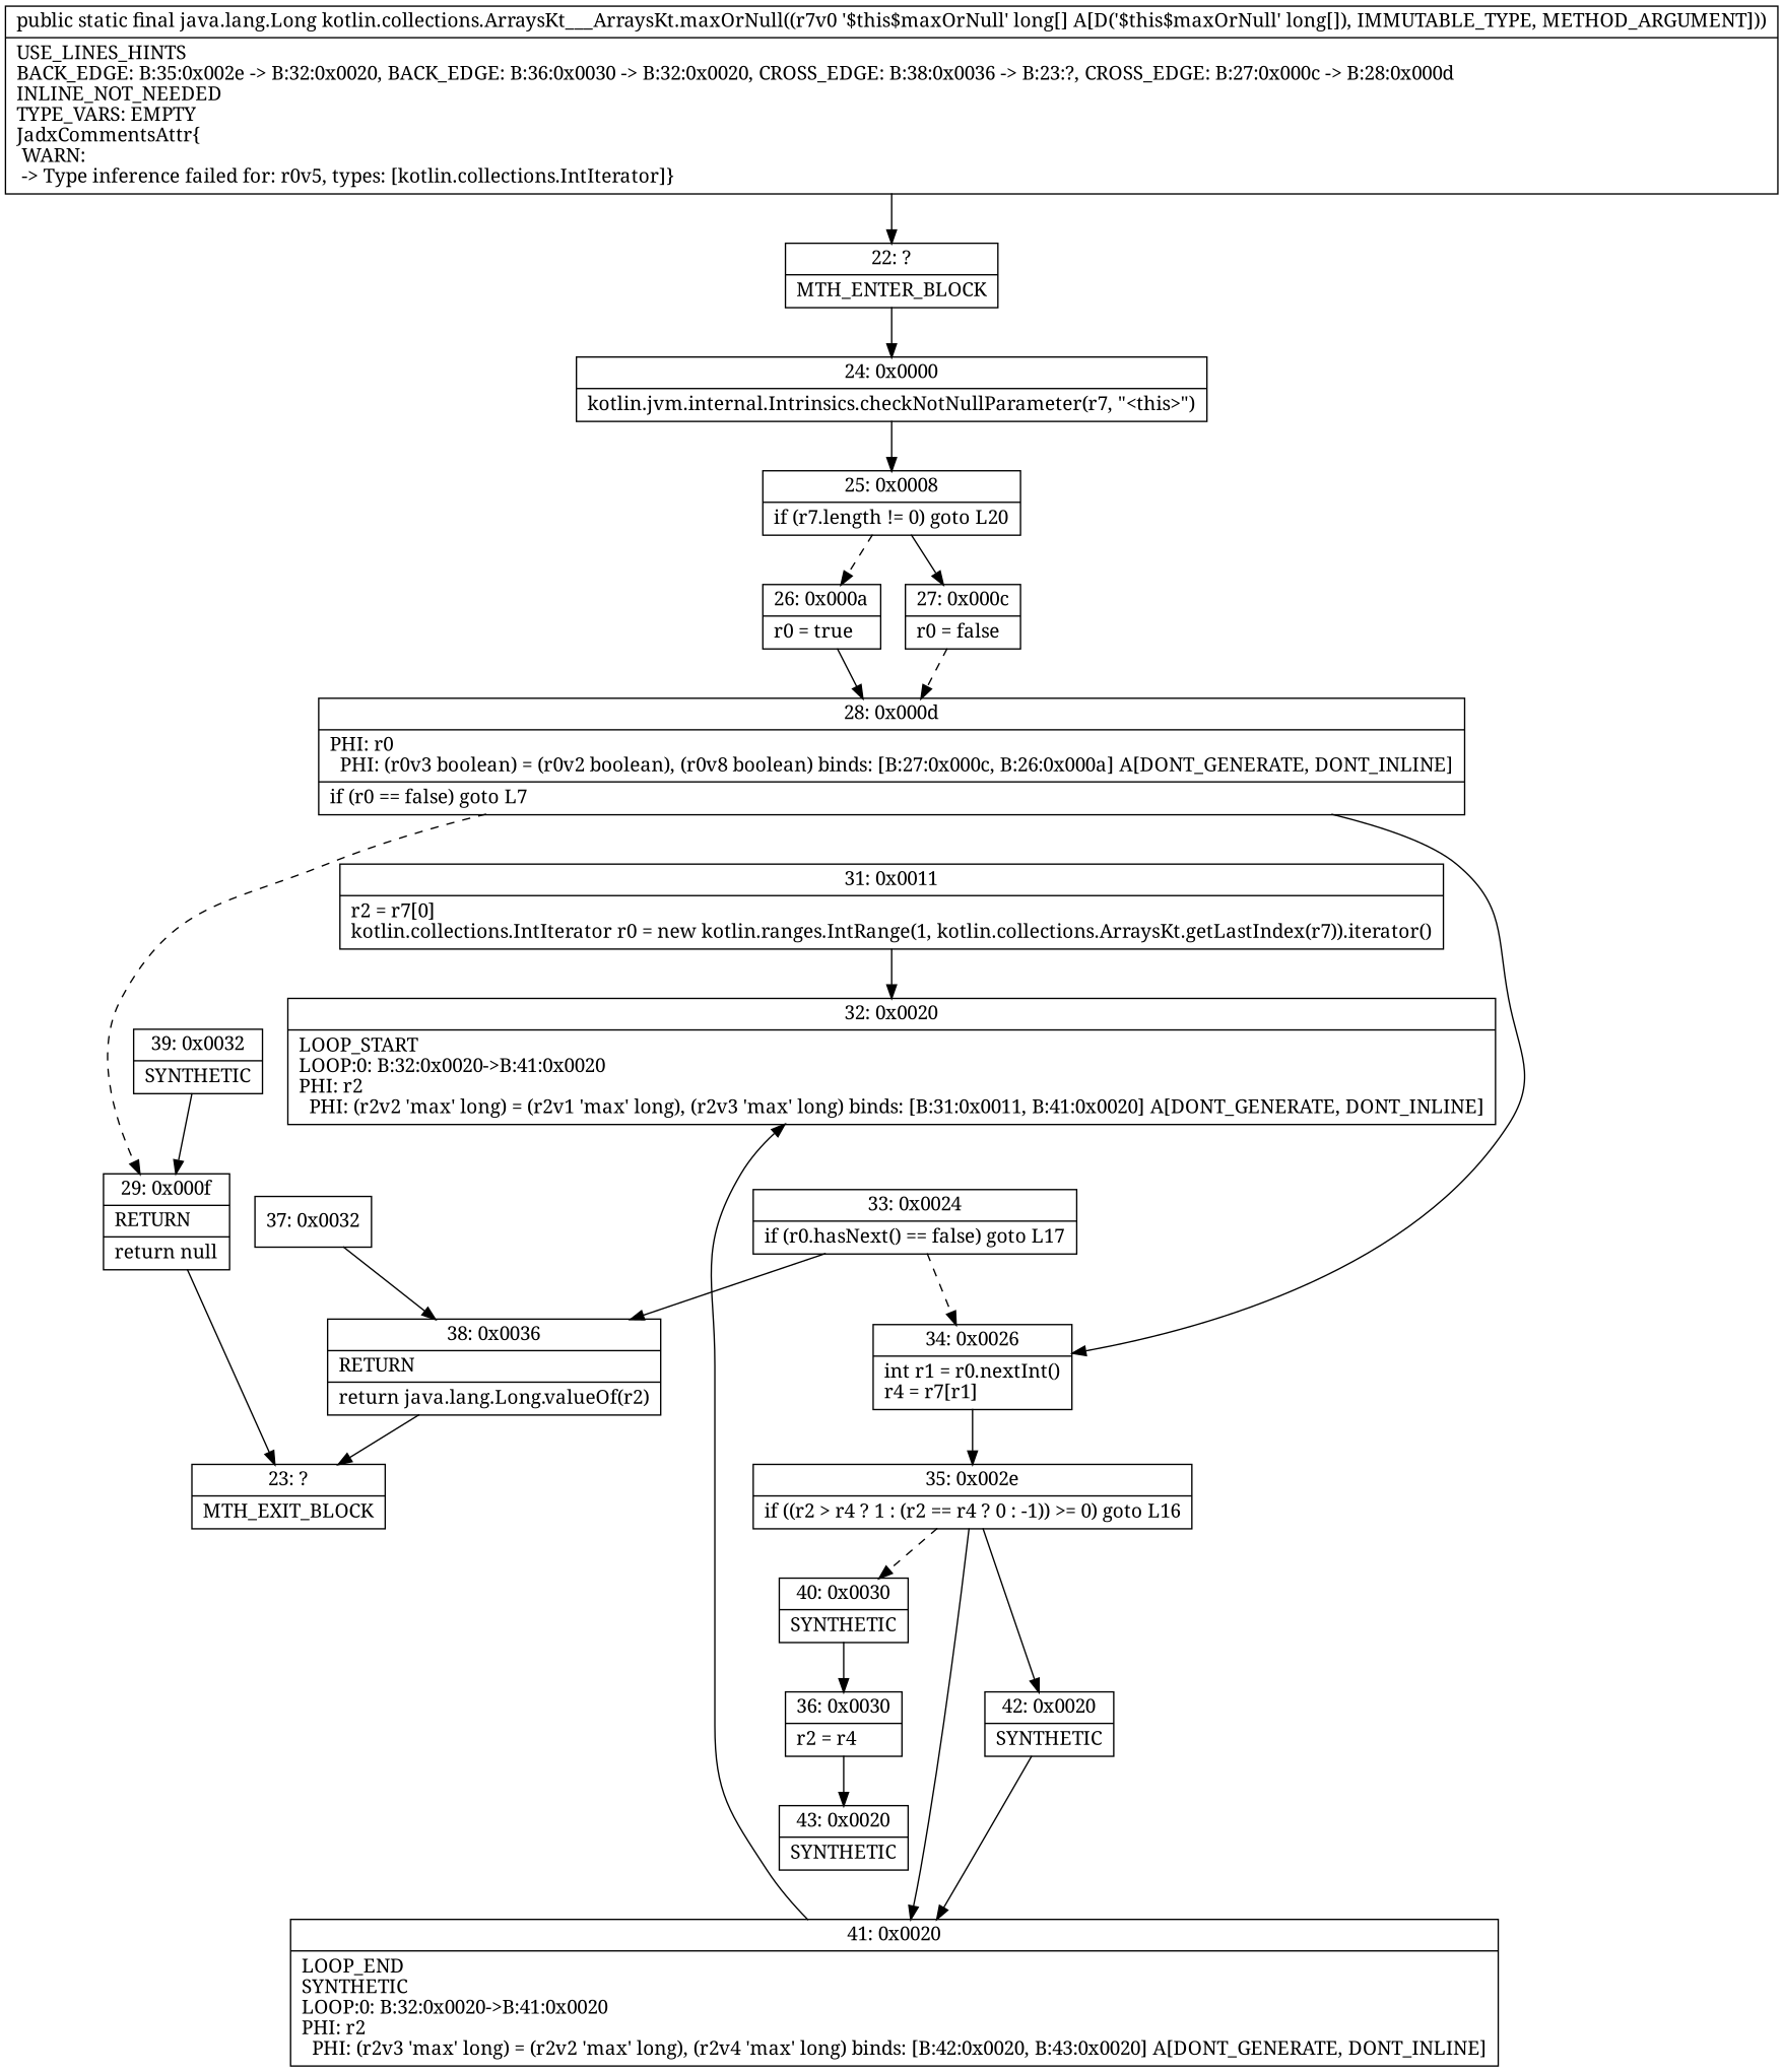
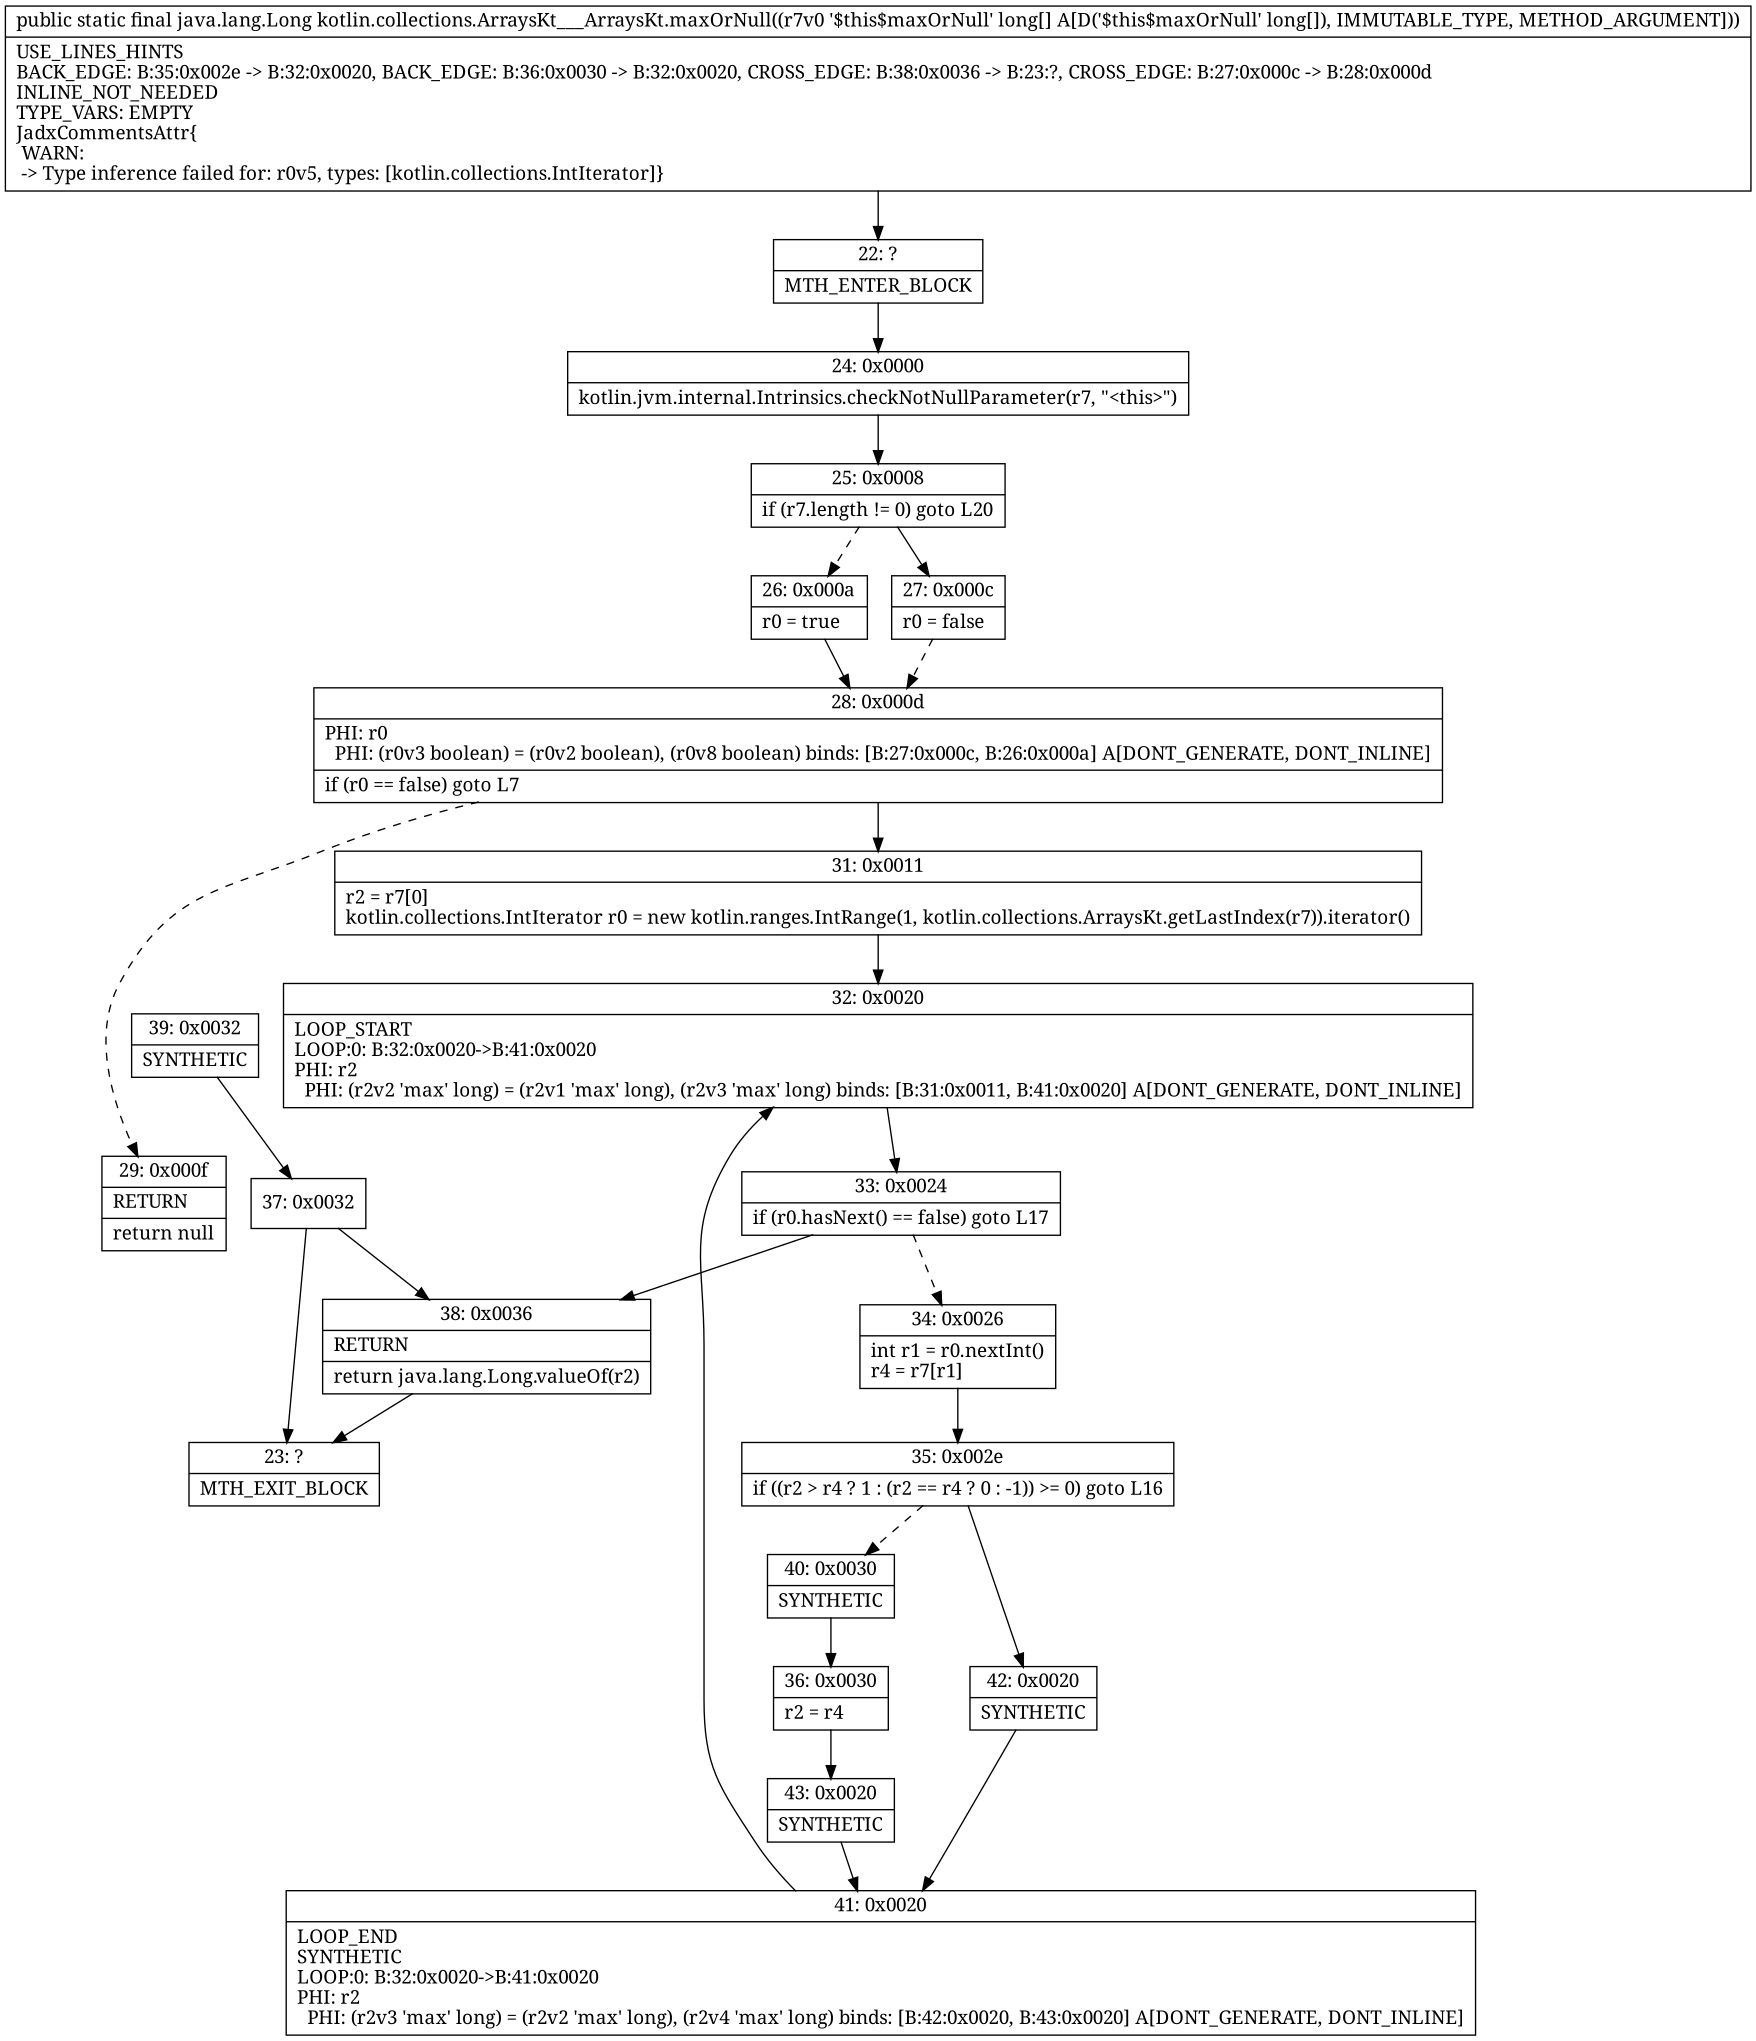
  digraph {
    fontname="Noto Serif"
    node [fontname="Noto Serif" shape=record]
    edge [fontname="Noto Serif"]
    n1 [label="{22\:\ ?|MTH_ENTER_BLOCK\l}"]
    n2 [label="{24\:\ 0x0000|kotlin.jvm.internal.Intrinsics.checkNotNullParameter(r7, \"\<this\>\")\l}"]
    n3 [label="{25\:\ 0x0008|if (r7.length != 0) goto L20\l}"]
    n4 [label="{26\:\ 0x000a|r0 = true\l}"]
    n5 [label="{27\:\ 0x000c|r0 = false\l}"]
    n6 [label="{28\:\ 0x000d|PHI: r0 \l  PHI: (r0v3 boolean) = (r0v2 boolean), (r0v8 boolean) binds: [B:27:0x000c, B:26:0x000a] A[DONT_GENERATE, DONT_INLINE]\l|if (r0 == false) goto L7\l}"]
    n7 [label="{29\:\ 0x000f|RETURN\l|return null\l}"]
    n8 [label="{31\:\ 0x0011|r2 = r7[0]\lkotlin.collections.IntIterator r0 = new kotlin.ranges.IntRange(1, kotlin.collections.ArraysKt.getLastIndex(r7)).iterator()\l}"]
    n9 [label="{23\:\ ?|MTH_EXIT_BLOCK\l}"]
    n10 [label="{32\:\ 0x0020|LOOP_START\lLOOP:0: B:32:0x0020\-\>B:41:0x0020\lPHI: r2 \l  PHI: (r2v2 'max' long) = (r2v1 'max' long), (r2v3 'max' long) binds: [B:31:0x0011, B:41:0x0020] A[DONT_GENERATE, DONT_INLINE]\l}"]
    n11 [label="{33\:\ 0x0024|if (r0.hasNext() == false) goto L17\l}"]
    n12 [label="{34\:\ 0x0026|int r1 = r0.nextInt()\lr4 = r7[r1]\l}"]
    n13 [label="{38\:\ 0x0036|RETURN\l|return java.lang.Long.valueOf(r2)\l}"]
    n14 [label="{35\:\ 0x002e|if ((r2 \> r4 ? 1 : (r2 == r4 ? 0 : \-1)) \>= 0) goto L16\l}"]
    n15 [label="{39\:\ 0x0032|SYNTHETIC\l}"]
    n16 [label="{37\:\ 0x0032}"]
    n17 [label="{40\:\ 0x0030|SYNTHETIC\l}"]
    n18 [label="{42\:\ 0x0020|SYNTHETIC\l}"]
    n19 [label="{36\:\ 0x0030|r2 = r4\l}"]
    n20 [label="{41\:\ 0x0020|LOOP_END\lSYNTHETIC\lLOOP:0: B:32:0x0020\-\>B:41:0x0020\lPHI: r2 \l  PHI: (r2v3 'max' long) = (r2v2 'max' long), (r2v4 'max' long) binds: [B:42:0x0020, B:43:0x0020] A[DONT_GENERATE, DONT_INLINE]\l}"]
    n21 [label="{43\:\ 0x0020|SYNTHETIC\l}"]
    n22 [label="{public static final java.lang.Long kotlin.collections.ArraysKt___ArraysKt.maxOrNull((r7v0 '$this$maxOrNull' long[] A[D('$this$maxOrNull' long[]), IMMUTABLE_TYPE, METHOD_ARGUMENT]))  | USE_LINES_HINTS\lBACK_EDGE: B:35:0x002e \-\> B:32:0x0020, BACK_EDGE: B:36:0x0030 \-\> B:32:0x0020, CROSS_EDGE: B:38:0x0036 \-\> B:23:?, CROSS_EDGE: B:27:0x000c \-\> B:28:0x000d\lINLINE_NOT_NEEDED\lTYPE_VARS: EMPTY\lJadxCommentsAttr\{\l WARN: \l \-\> Type inference failed for: r0v5, types: [kotlin.collections.IntIterator]\}\l}"]
    n1 -> n2
    n2 -> n3
    n3 -> n4 [style=dashed]
    n3 -> n5
    n4 -> n6
    n5 -> n6 [style=dashed]
    n6 -> n7 [style=dashed]
-   n6 -> n12
-   n7 -> n9
+   n6 -> n8
+   n16 -> n9
    n8 -> n10
+   n10 -> n11
    n11 -> n12 [style=dashed]
    n11 -> n13
    n12 -> n14
    n13 -> n9
    n14 -> n17 [style=dashed]
    n14 -> n18
-   n15 -> n7
+   n15 -> n16
    n16 -> n13
    n17 -> n19
    n18 -> n20
    n19 -> n21
    n20 -> n10
-   n14 -> n20
+   n21 -> n20
    n22 -> n1
  }
